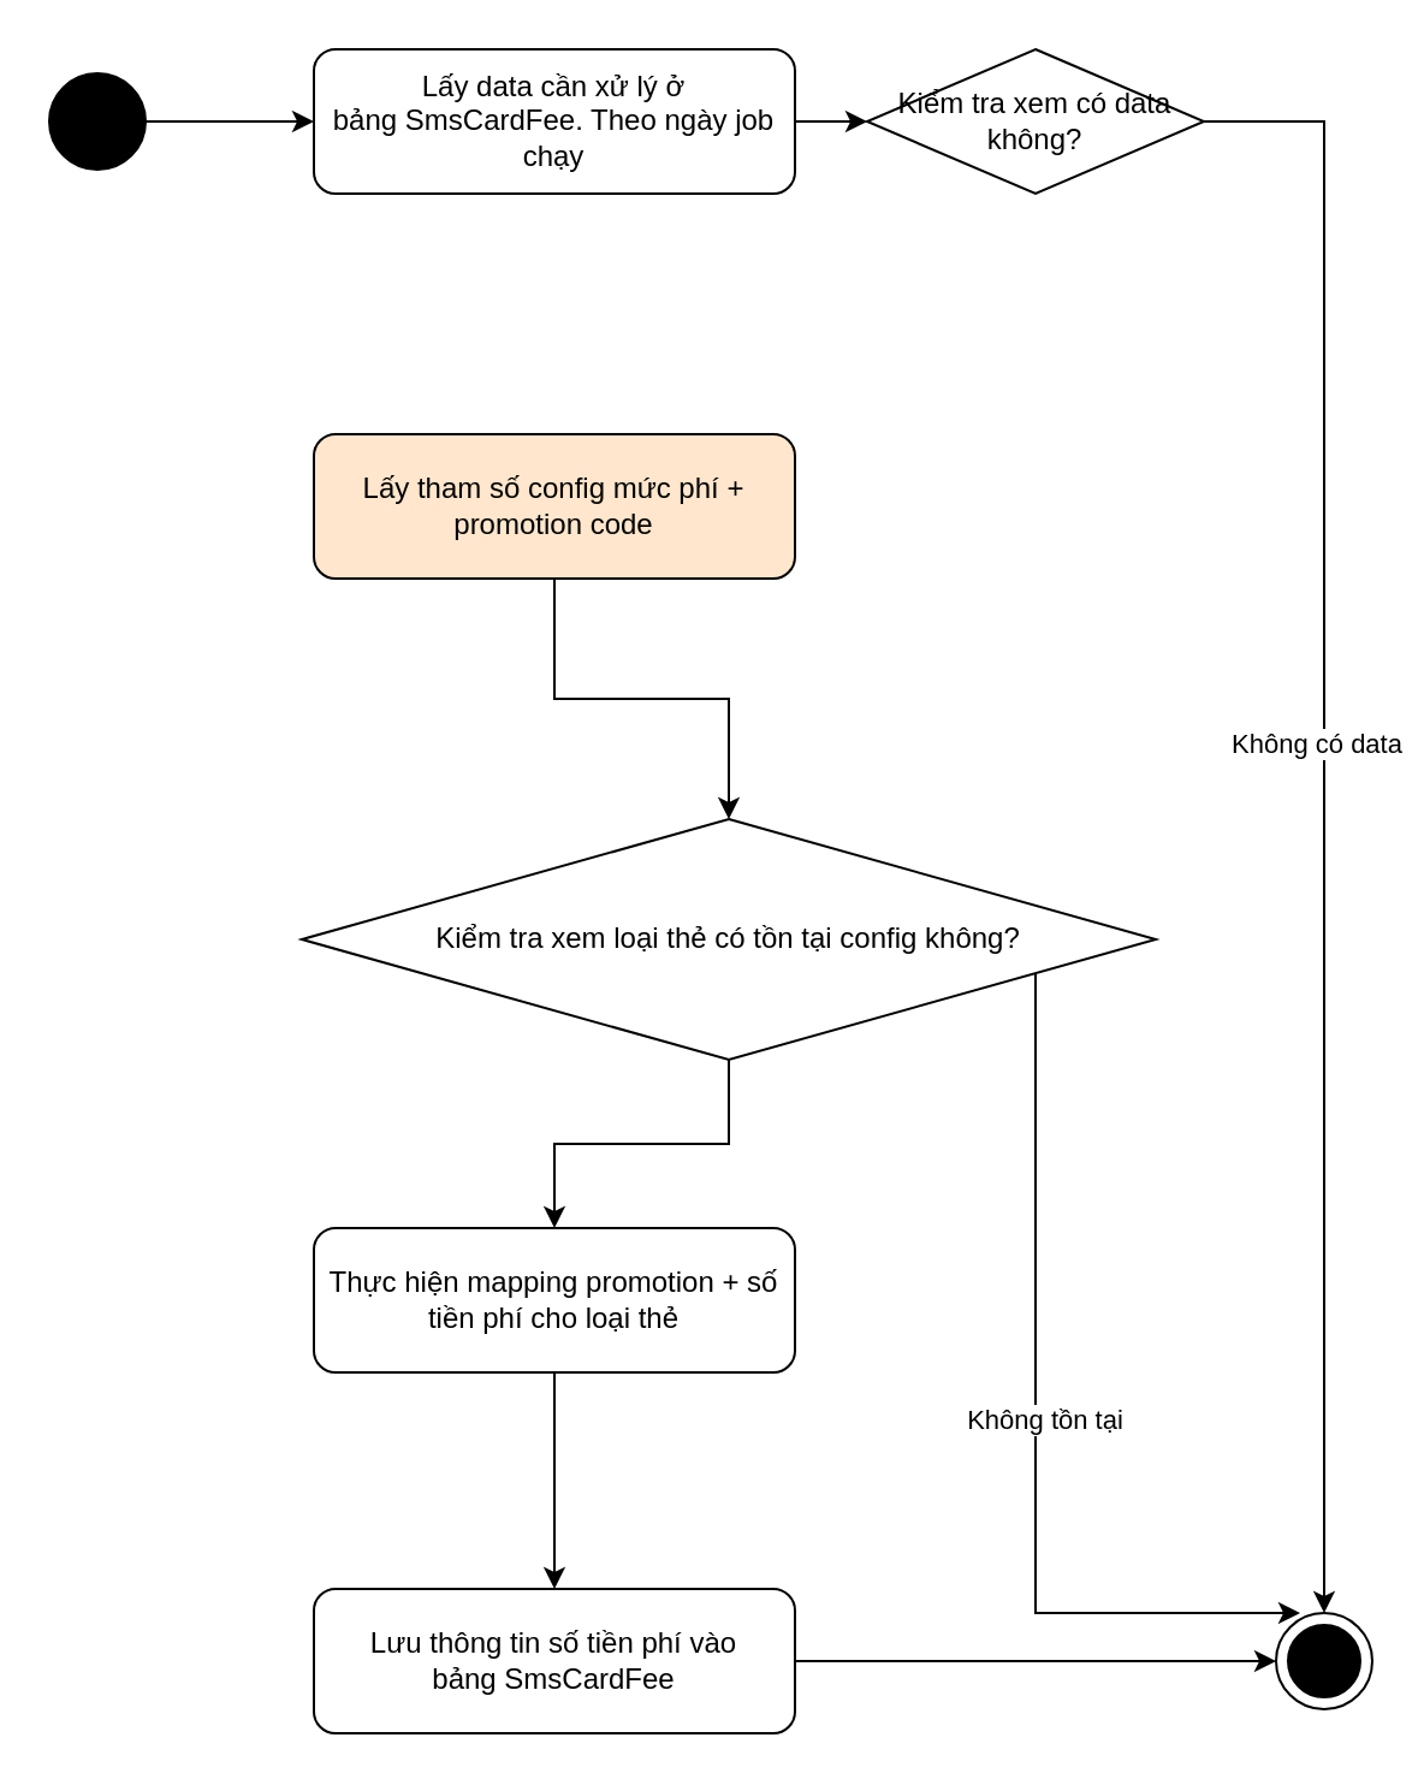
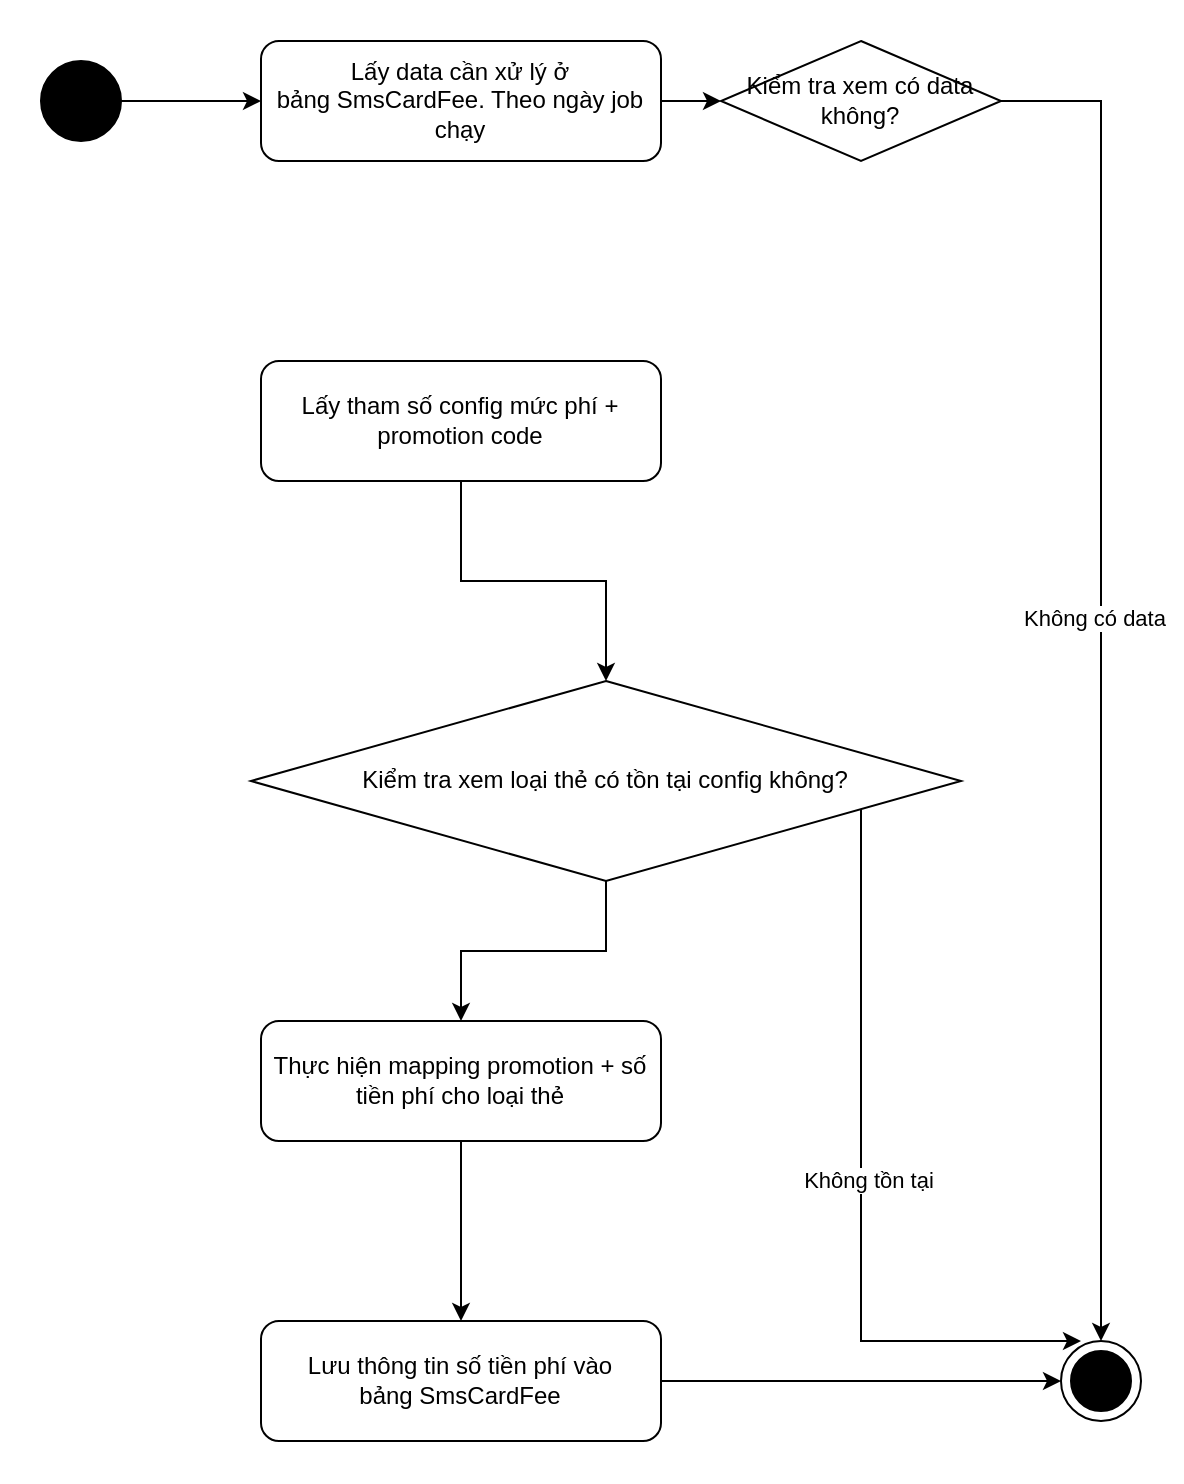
  <mxCell id="0" />
  <mxCell id="1" parent="0" />
  <mxCell id="2" value="" style="shape=mxgraph.sysml.actFinal;html=1;verticalLabelPosition=bottom;labelBackgroundColor=#ffffff;verticalAlign=top;" vertex="1" parent="1"><mxGeometry x="530" y="670" width="40" height="40" as="geometry" /></mxCell>
  <mxCell id="3" style="edgeStyle=orthogonalEdgeStyle;rounded=0;orthogonalLoop=1;jettySize=auto;html=1;" edge="1" parent="1" source="4" target="6"><mxGeometry relative="1" as="geometry" /></mxCell>
  <mxCell id="4" value="" style="shape=ellipse;html=1;fillColor=strokeColor;fontSize=18;fontColor=#ffffff;" vertex="1" parent="1"><mxGeometry x="20" y="30" width="40" height="40" as="geometry" /></mxCell>
  <mxCell id="5" style="edgeStyle=orthogonalEdgeStyle;rounded=0;orthogonalLoop=1;jettySize=auto;html=1;" edge="1" parent="1" source="6" target="9"><mxGeometry relative="1" as="geometry" /></mxCell>
  <mxCell id="6" value="Lấy data cần xử lý ở bảng&amp;nbsp;SmsCardFee. Theo ngày job chạy" style="rounded=1;whiteSpace=wrap;html=1;" vertex="1" parent="1"><mxGeometry x="130" y="20" width="200" height="60" as="geometry" /></mxCell>
  <mxCell id="7" value="" style="edgeStyle=orthogonalEdgeStyle;rounded=0;orthogonalLoop=1;jettySize=auto;html=1;" edge="1" parent="1" source="9" target="2"><mxGeometry relative="1" as="geometry" /></mxCell>
  <mxCell id="8" value="Không có data" style="edgeLabel;html=1;align=center;verticalAlign=middle;resizable=0;points=[];" vertex="1" connectable="0" parent="7"><mxGeometry x="-0.081" y="-4" relative="1" as="geometry"><mxPoint as="offset" /></mxGeometry></mxCell>
  <mxCell id="9" value="Kiểm tra xem có data không?" style="rhombus;whiteSpace=wrap;html=1;" vertex="1" parent="1"><mxGeometry x="360" y="20" width="140" height="60" as="geometry" /></mxCell>
  <mxCell id="10" style="edgeStyle=orthogonalEdgeStyle;rounded=0;orthogonalLoop=1;jettySize=auto;html=1;" edge="1" parent="1" source="11" target="15"><mxGeometry relative="1" as="geometry" /></mxCell>
- <mxCell id="11" value="Lấy tham số config mức phí + promotion code" style="rounded=1;whiteSpace=wrap;html=1;fillColor=#ffe6cc;" vertex="1" parent="1"><mxGeometry x="130" y="180" width="200" height="60" as="geometry" /></mxCell>
+ <mxCell id="11" value="Lấy tham số config mức phí + promotion code" style="rounded=1;whiteSpace=wrap;html=1;" vertex="1" parent="1"><mxGeometry x="130" y="180" width="200" height="60" as="geometry" /></mxCell>
  <mxCell id="12" style="edgeStyle=orthogonalEdgeStyle;rounded=0;orthogonalLoop=1;jettySize=auto;html=1;entryX=0.25;entryY=0;entryDx=0;entryDy=0;entryPerimeter=0;" edge="1" parent="1" source="15" target="2"><mxGeometry relative="1" as="geometry"><Array as="points"><mxPoint x="430" y="380" /><mxPoint x="430" y="670" /></Array></mxGeometry></mxCell>
  <mxCell id="13" value="Không tồn tại" style="edgeLabel;html=1;align=center;verticalAlign=middle;resizable=0;points=[];" vertex="1" connectable="0" parent="12"><mxGeometry x="-0.015" y="3" relative="1" as="geometry"><mxPoint as="offset" /></mxGeometry></mxCell>
  <mxCell id="14" style="edgeStyle=orthogonalEdgeStyle;rounded=0;orthogonalLoop=1;jettySize=auto;html=1;" edge="1" parent="1" source="15" target="17"><mxGeometry relative="1" as="geometry" /></mxCell>
  <mxCell id="15" value="Kiểm tra xem loại thẻ có tồn tại config không?" style="rhombus;whiteSpace=wrap;html=1;" vertex="1" parent="1"><mxGeometry x="125" y="340" width="355" height="100" as="geometry" /></mxCell>
  <mxCell id="16" style="edgeStyle=orthogonalEdgeStyle;rounded=0;orthogonalLoop=1;jettySize=auto;html=1;" edge="1" parent="1" source="17" target="19"><mxGeometry relative="1" as="geometry" /></mxCell>
  <mxCell id="17" value="Thực hiện mapping promotion + số tiền phí cho loại thẻ" style="rounded=1;whiteSpace=wrap;html=1;" vertex="1" parent="1"><mxGeometry x="130" y="510" width="200" height="60" as="geometry" /></mxCell>
  <mxCell id="18" style="edgeStyle=orthogonalEdgeStyle;rounded=0;orthogonalLoop=1;jettySize=auto;html=1;" edge="1" parent="1" source="19" target="2"><mxGeometry relative="1" as="geometry" /></mxCell>
  <mxCell id="19" value="Lưu thông tin số tiền phí vào bảng&amp;nbsp;SmsCardFee" style="rounded=1;whiteSpace=wrap;html=1;" vertex="1" parent="1"><mxGeometry x="130" y="660" width="200" height="60" as="geometry" /></mxCell>
